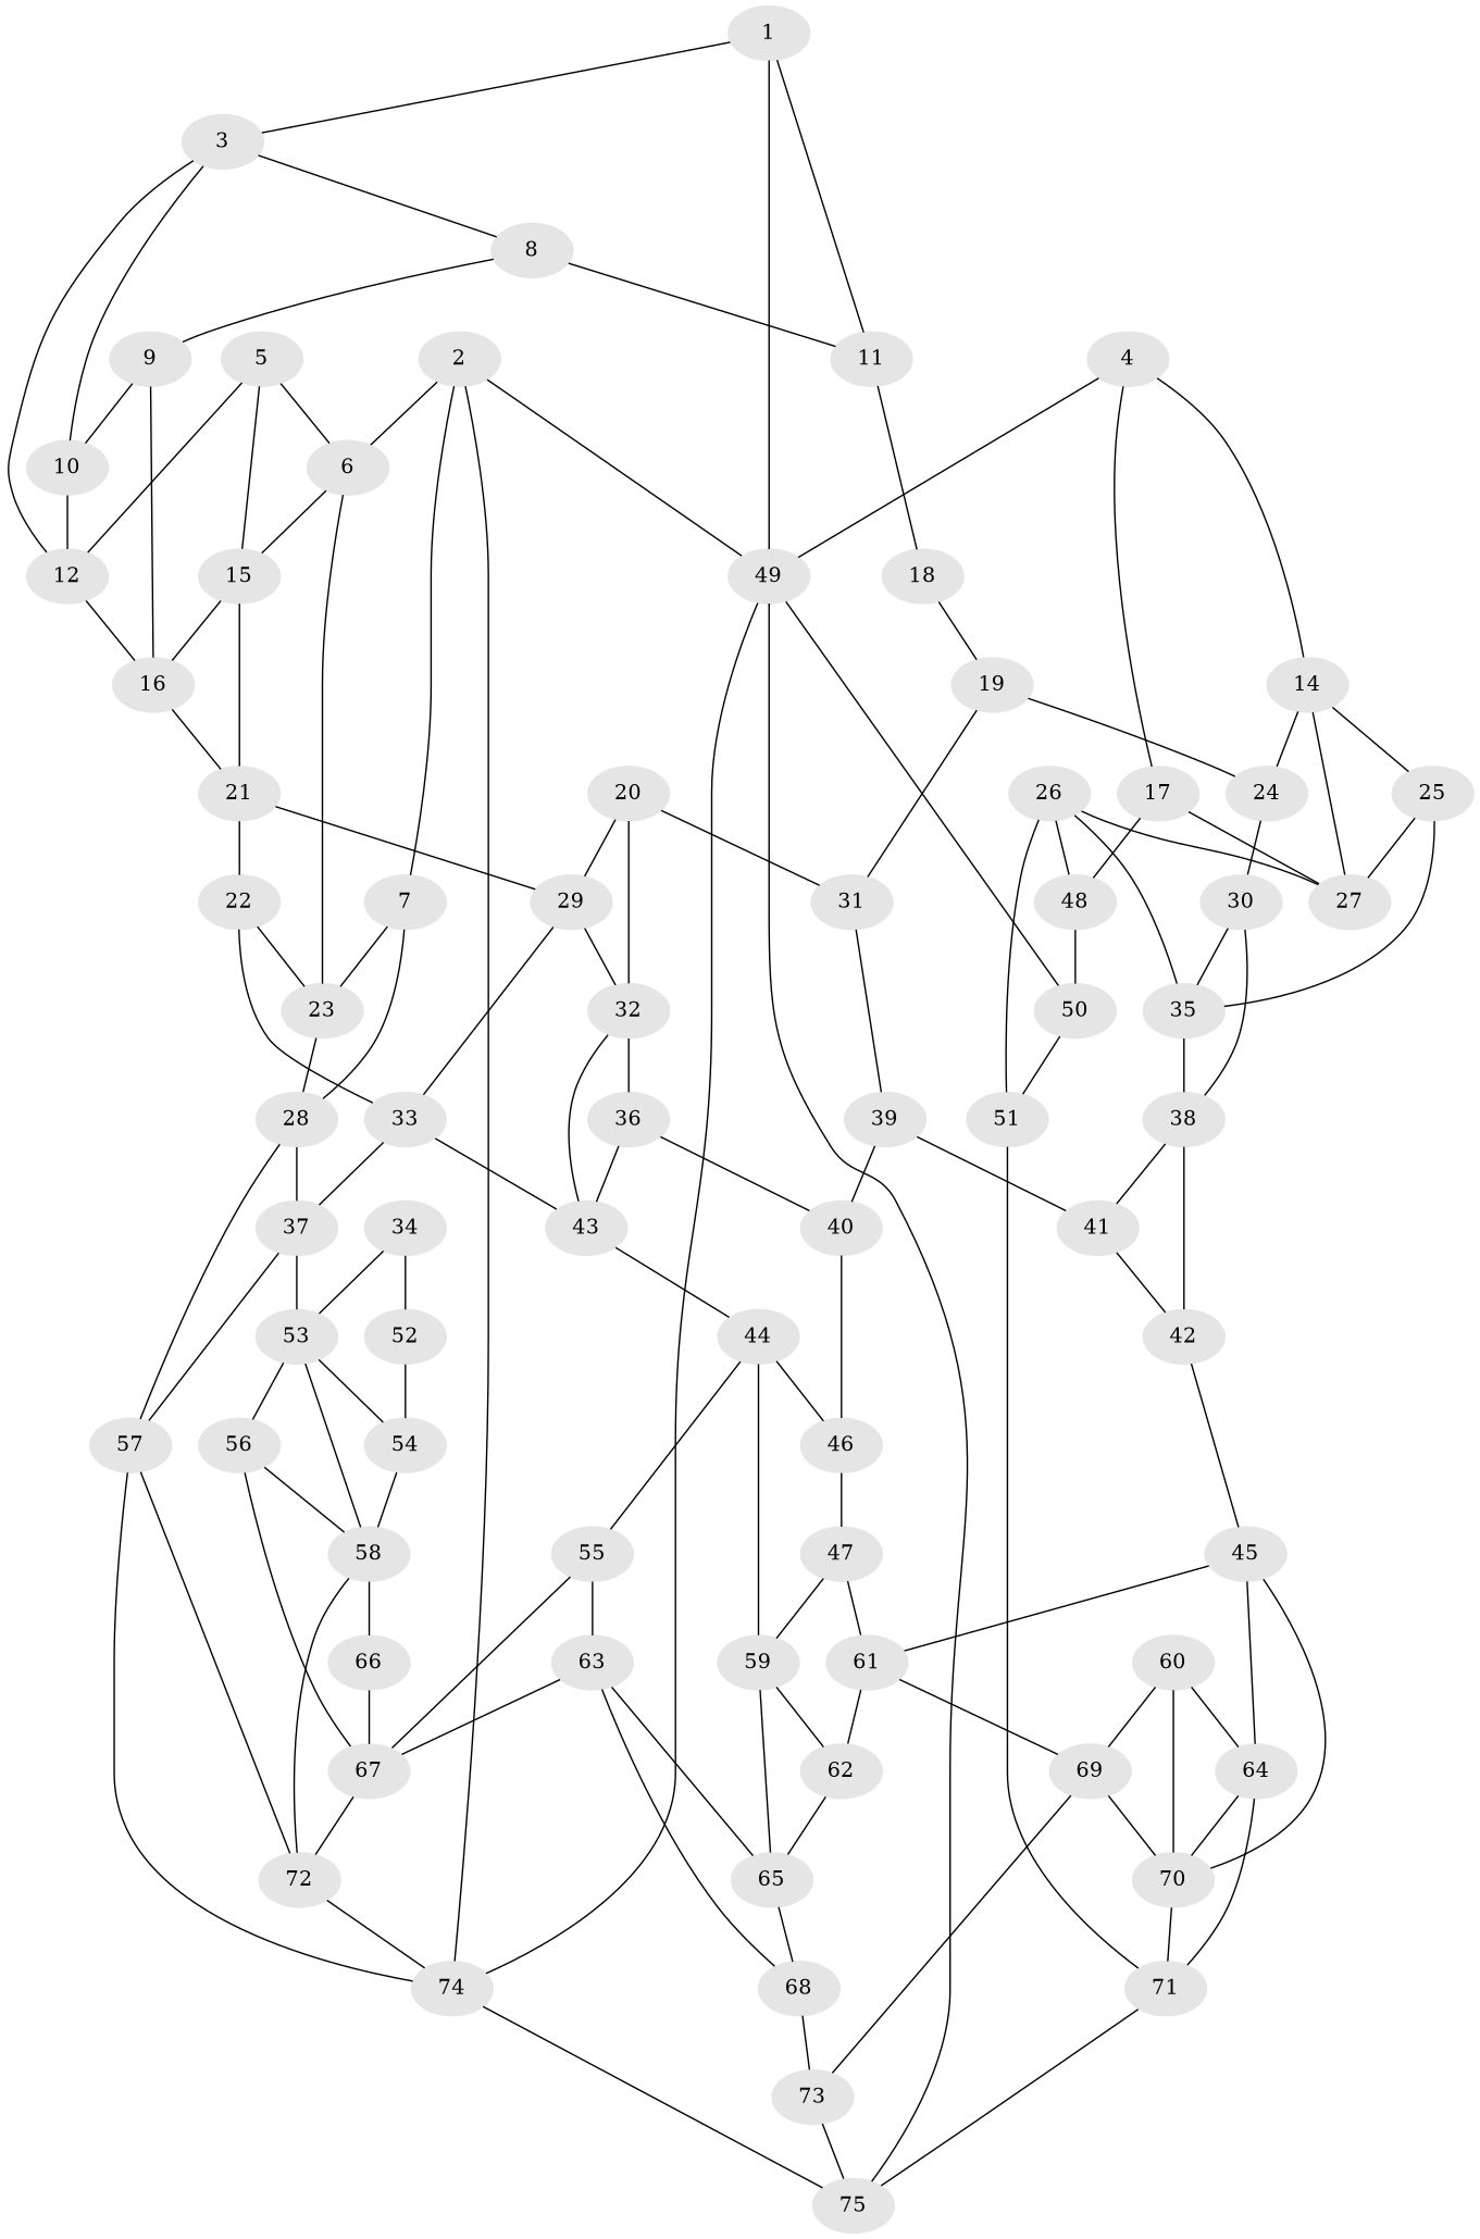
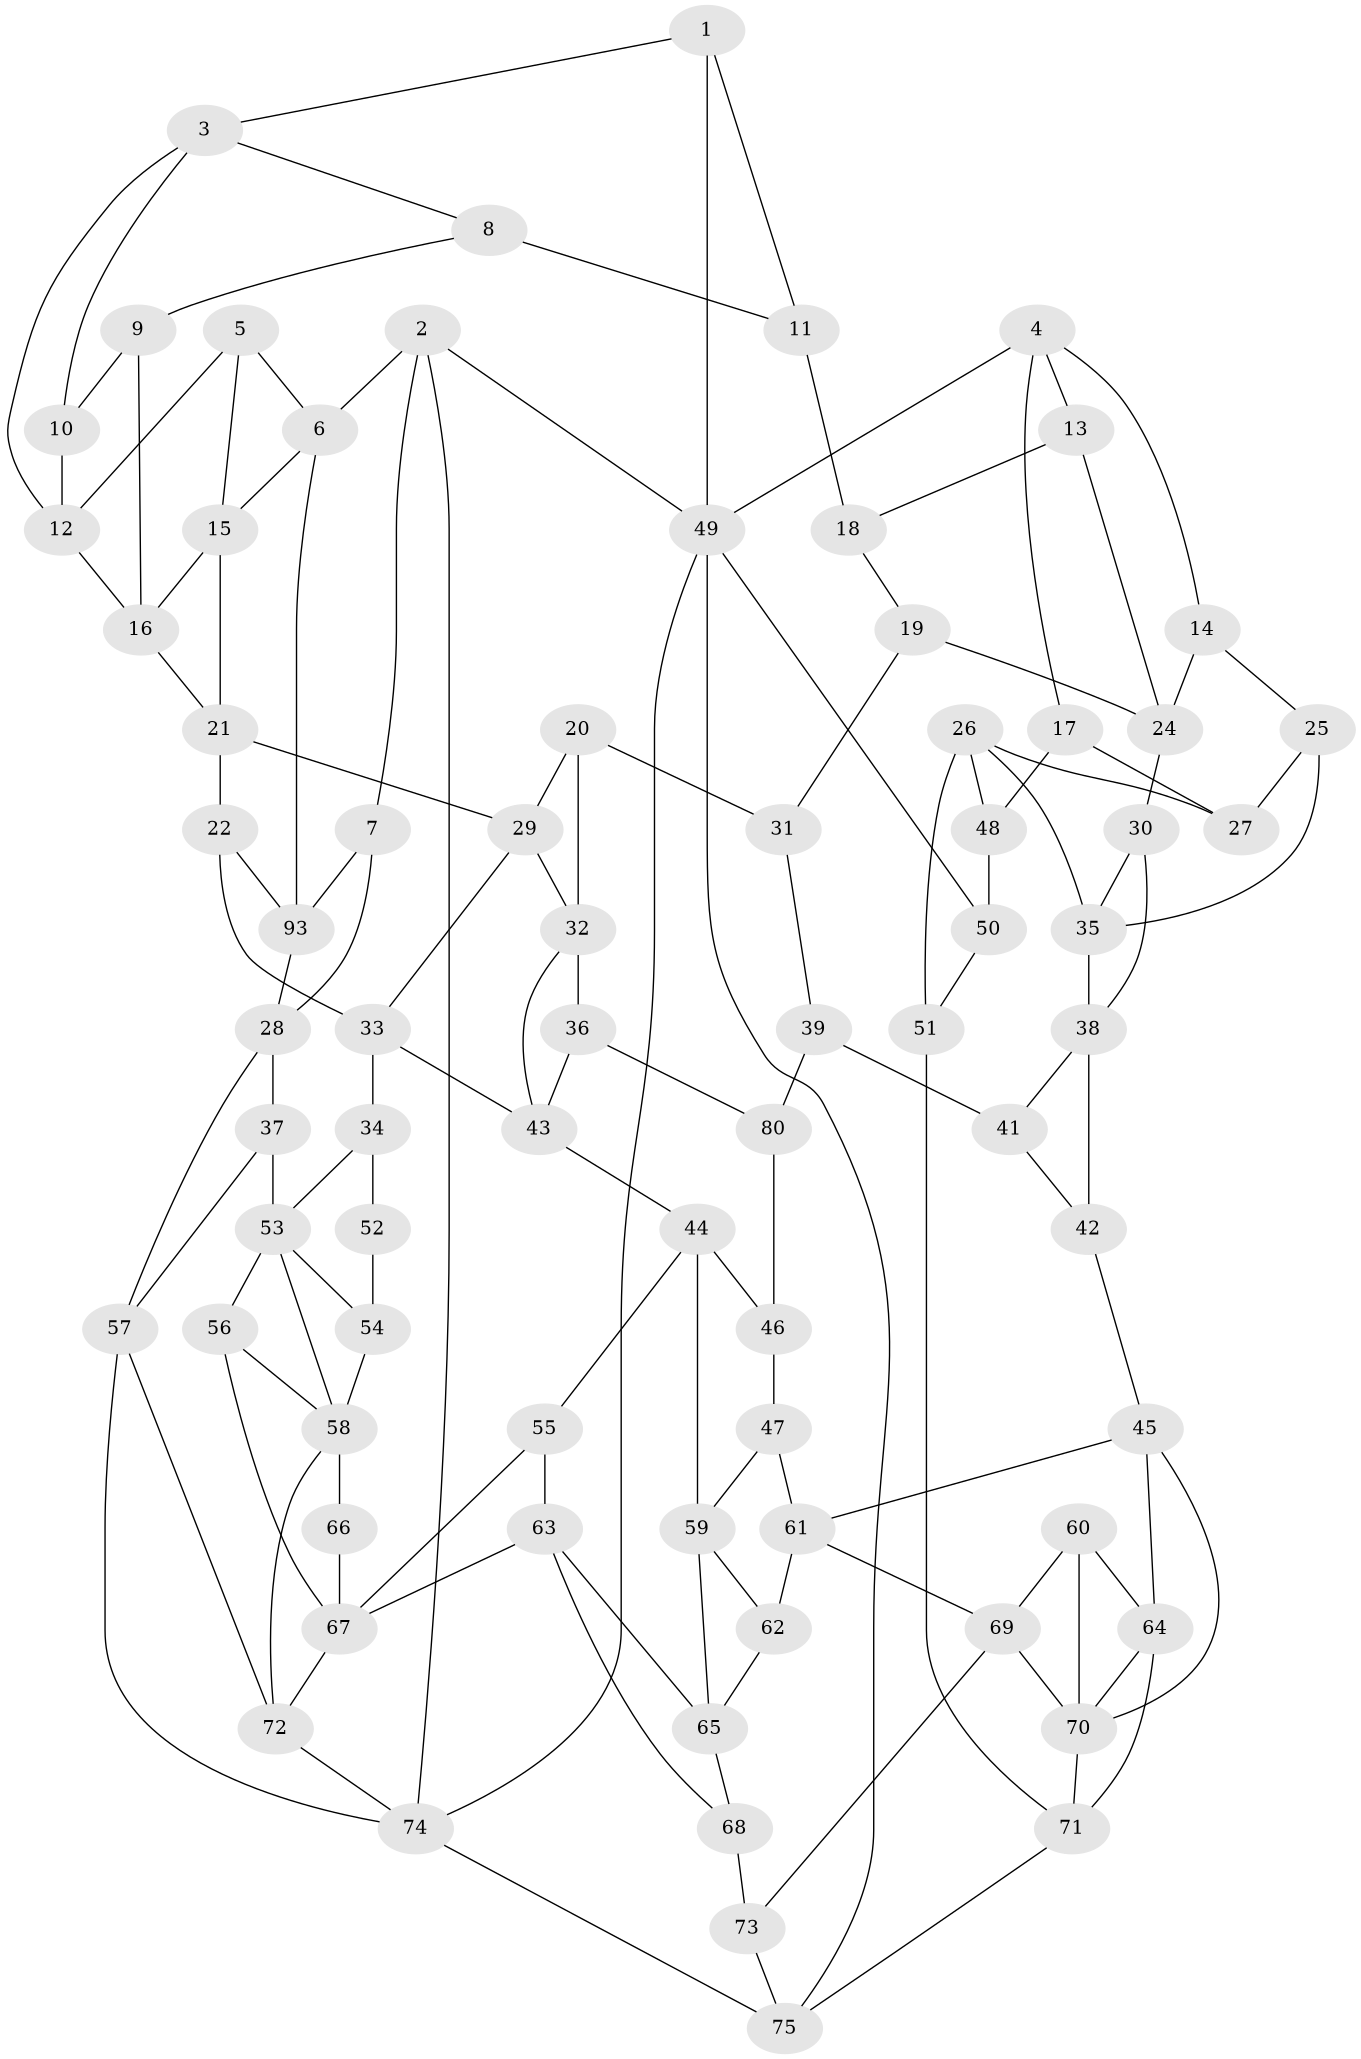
  graph {
    node [color=gray90 style=filled]
    edge [weight=1.0]
    1
    3
    11
    49
    8
    10
    12
    18
    74
    50
    75
    2
    6
    7
    15
-   23
+   23 [label=93]
    28
    9
    16
    4
+   13
    14
    17
    24
    25
    27
    48
    5
    21
    37
    57
    19
    30
    35
    29
    22
    31
    39
    20
    32
    33
    36
    43
    34
    38
    26
    51
    71
    53
    72
    41
    42
-   40
+   40 [label=80]
    44
    52
    54
    56
    58
    46
    45
    47
    61
    64
    70
    55
    59
    63
    67
    62
    65
    69
    66
    68
    60
    73
    1 -- 3
    1 -- 11
    1 -- 49
    3 -- 8
    3 -- 10
    3 -- 12
    11 -- 18 [weight=3.0]
    49 -- 74
    49 -- 50
    49 -- 75
    8 -- 11 [weight=2.0]
    8 -- 9
    10 -- 12 [weight=2.0]
    12 -- 16
    18 -- 19
    74 -- 75
    50 -- 51
    2 -- 49
    2 -- 74
    2 -- 6
    2 -- 7
    6 -- 15
    6 -- 23
    7 -- 23
    7 -- 28
    15 -- 16
    15 -- 21
    23 -- 28
    28 -- 37
    28 -- 57
    9 -- 10
    9 -- 16
    16 -- 21
    4 -- 49
+   4 -- 13
    4 -- 14
    4 -- 17
+   13 -- 18 [weight=2.0]
+   13 -- 24
    14 -- 24
    14 -- 25
-   14 -- 27
    17 -- 27 [weight=2.0]
    17 -- 48
    24 -- 30
    25 -- 27
    25 -- 35
    48 -- 50
    5 -- 12 [weight=2.0]
    5 -- 6
    5 -- 15
    21 -- 29
    21 -- 22
    37 -- 57
    37 -- 53 [weight=2.0]
    57 -- 74
    57 -- 72
    19 -- 24
    19 -- 31
    30 -- 35
    30 -- 38
    35 -- 38
    29 -- 32
    29 -- 33
    22 -- 23
    22 -- 33
    31 -- 39
    39 -- 41 [weight=2.0]
    39 -- 40
    20 -- 29
    20 -- 31
    20 -- 32
    32 -- 36
    32 -- 43
    33 -- 43
-   33 -- 37
+   33 -- 34
    36 -- 43
    36 -- 40
    43 -- 44
    34 -- 53
    34 -- 52
    38 -- 41
    38 -- 42
    26 -- 27
    26 -- 48
    26 -- 35
    26 -- 51
    51 -- 71
    71 -- 75
    53 -- 54
    53 -- 56
    53 -- 58
    72 -- 74
    41 -- 42
    42 -- 45
    40 -- 46 [weight=2.0]
    44 -- 46
    44 -- 55
    44 -- 59
    52 -- 54
    54 -- 58
    56 -- 58
    56 -- 67
    58 -- 72
    58 -- 66 [weight=2.0]
    46 -- 47
    45 -- 61
    45 -- 64
    45 -- 70
    47 -- 61
    47 -- 59
    61 -- 62
    61 -- 69
    64 -- 71
    64 -- 70
    70 -- 71
    55 -- 63
    55 -- 67
    59 -- 62
    59 -- 65
    63 -- 67
    63 -- 65
    63 -- 68
    67 -- 72
    62 -- 65
    65 -- 68
    69 -- 70
    69 -- 73
    66 -- 67 [weight=2.0]
    68 -- 73 [weight=2.0]
    60 -- 64
    60 -- 70
    60 -- 69
    73 -- 75
  }
